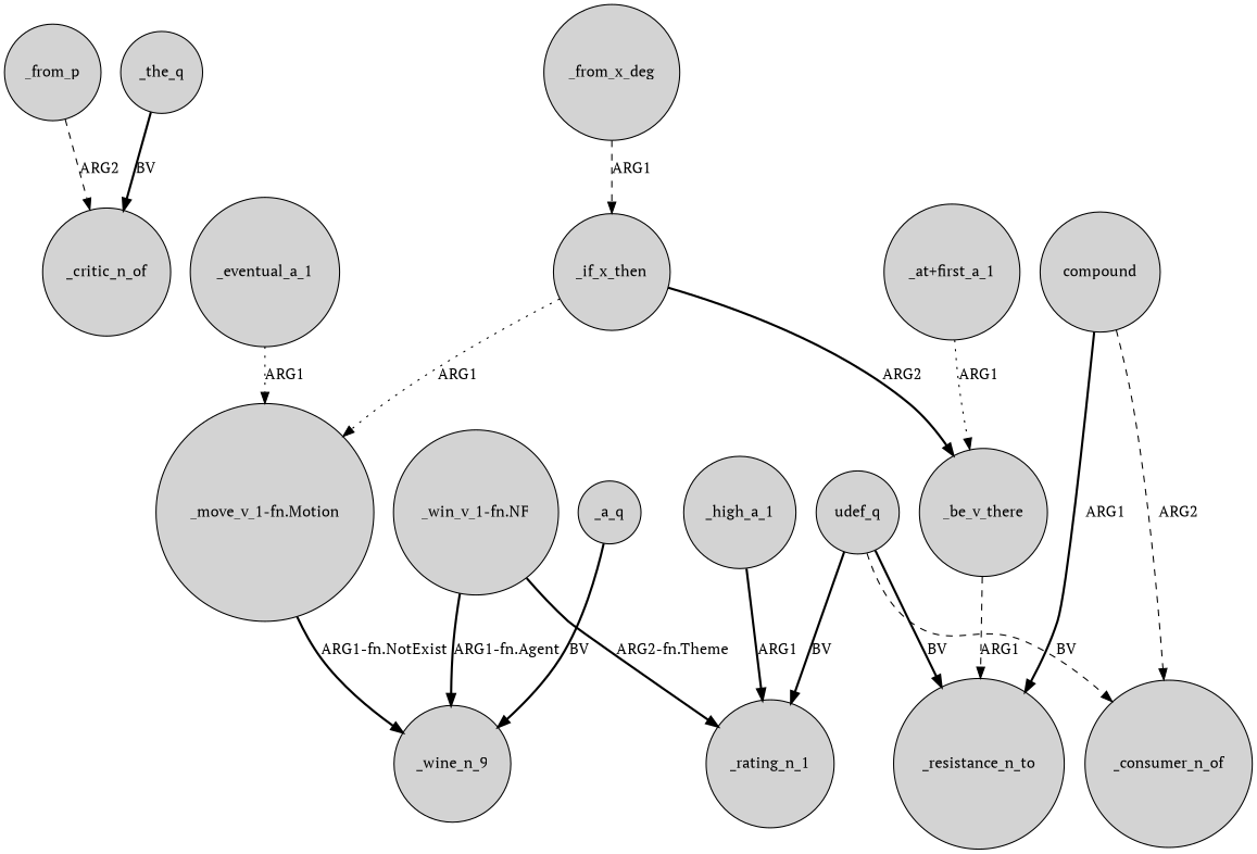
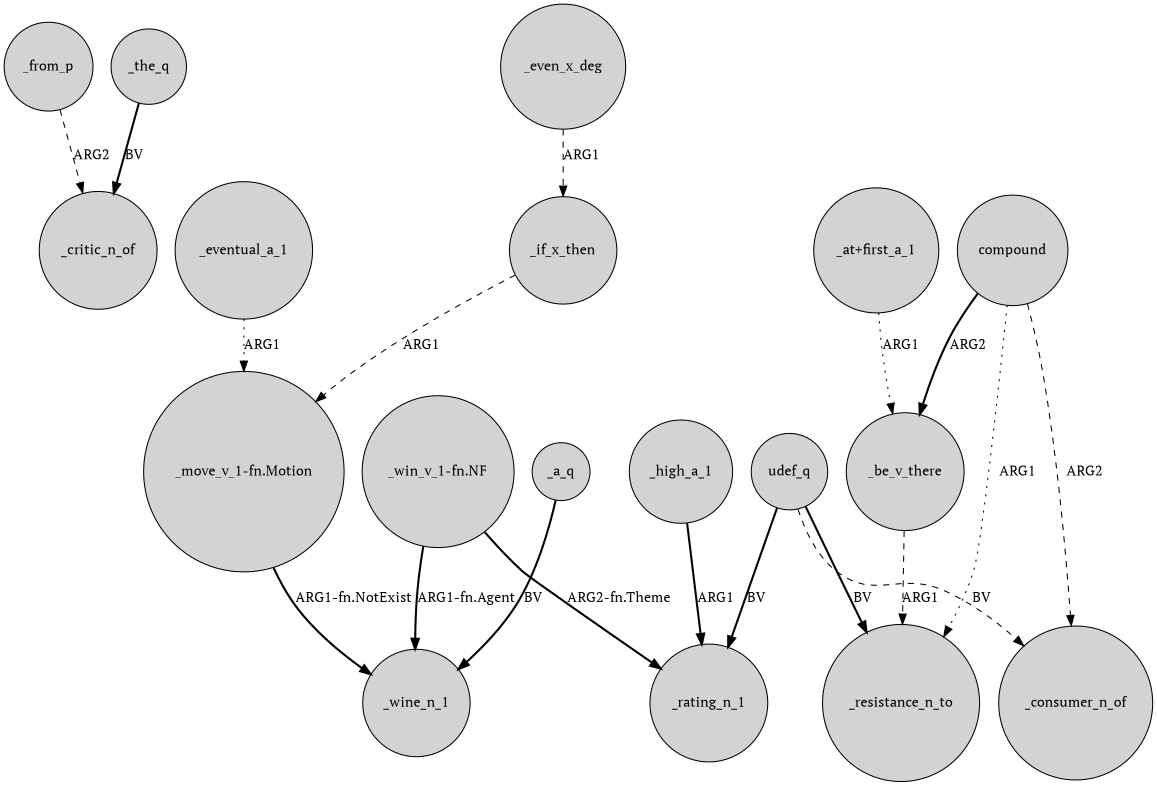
  digraph {
    fontname="PT Serif"
    node [fontname="PT Serif" shape=circle style=filled]
    edge [fontname="PT Serif" style=bold]
    _from_p
    _critic_n_of
    _high_a_1
    _rating_n_1
    udef_q
    _resistance_n_to
    _consumer_n_of
-   _even_x_deg [label=_from_x_deg]
+   _even_x_deg
    _if_x_then
    "_move_v_1-fn.Motion"
    _be_v_there
-   _wine_n_1 [label=_wine_n_9]
+   _wine_n_1
    compound
    "_win_v_1-fn.NF"
    _the_q
    "_at+first_a_1"
    _a_q
    _eventual_a_1
    _from_p -> _critic_n_of [label=ARG2 style=dashed]
    _high_a_1 -> _rating_n_1 [label=ARG1]
    udef_q -> _rating_n_1 [label=BV]
    udef_q -> _resistance_n_to [label=BV]
    udef_q -> _consumer_n_of [label=BV style=dashed]
    _even_x_deg -> _if_x_then [label=ARG1 style=dashed]
-   _if_x_then -> "_move_v_1-fn.Motion" [label=ARG1 style=dotted]
-   _if_x_then -> _be_v_there [label=ARG2]
+   _if_x_then -> "_move_v_1-fn.Motion" [label=ARG1 style=dashed]
+   compound -> _be_v_there [label=ARG2]
    "_move_v_1-fn.Motion" -> _wine_n_1 [label="ARG1-fn.NotExist"]
    _be_v_there -> _resistance_n_to [label=ARG1 style=dashed]
-   compound -> _resistance_n_to [label=ARG1]
+   compound -> _resistance_n_to [label=ARG1 style=dotted]
    compound -> _consumer_n_of [label=ARG2 style=dashed]
    "_win_v_1-fn.NF" -> _rating_n_1 [label="ARG2-fn.Theme"]
    "_win_v_1-fn.NF" -> _wine_n_1 [label="ARG1-fn.Agent"]
    _the_q -> _critic_n_of [label=BV]
    "_at+first_a_1" -> _be_v_there [label=ARG1 style=dotted]
    _a_q -> _wine_n_1 [label=BV]
    _eventual_a_1 -> "_move_v_1-fn.Motion" [label=ARG1 style=dotted]
  }
